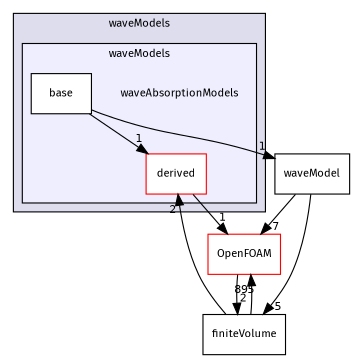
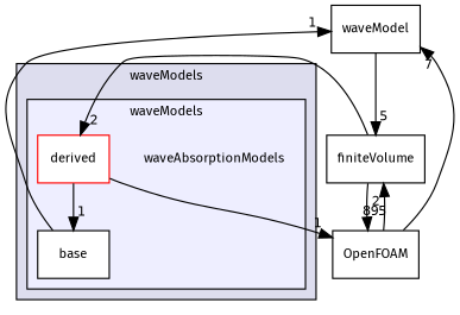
  digraph {
    compound=true
    fontname="Fira Sans"
    node [fontname="Fira Sans" fontsize=10 shape=box]
    edge [fontname="Fira Sans" headlabel=1 labeldistance=1.5 labelfontname=Helvetica labelfontsize=10]
    n1 [label=waveAbsorptionModels shape=plaintext]
    n2 [color=black fillcolor=white label=base style=filled]
    n3 [color=red fillcolor=white label=derived style=filled]
    n4 [label=waveModel]
-   n5 [color=red label=OpenFOAM]
+   n5 [color=black label=OpenFOAM]
    n6 [color=black label=finiteVolume]
    subgraph cluster_1 {
      bgcolor="#ddddee"
      fontsize=10
      label=waveModels
      pencolor=black
      subgraph cluster_2 {
        bgcolor="#eeeeff"
        fontsize=10
        label=waveModels
        pencolor=black
        n1
        n2
        n3
      }
    }
    n2 -> n4
-   n2 -> n3
+   n3 -> n2
    n3 -> n5
-   n4 -> n5 [headlabel=7]
+   n5 -> n4 [headlabel=7]
    n4 -> n6 [headlabel=5]
    n5 -> n6 [headlabel=2]
    n6 -> n3 [headlabel=2]
    n6 -> n5 [headlabel=895]
  }
